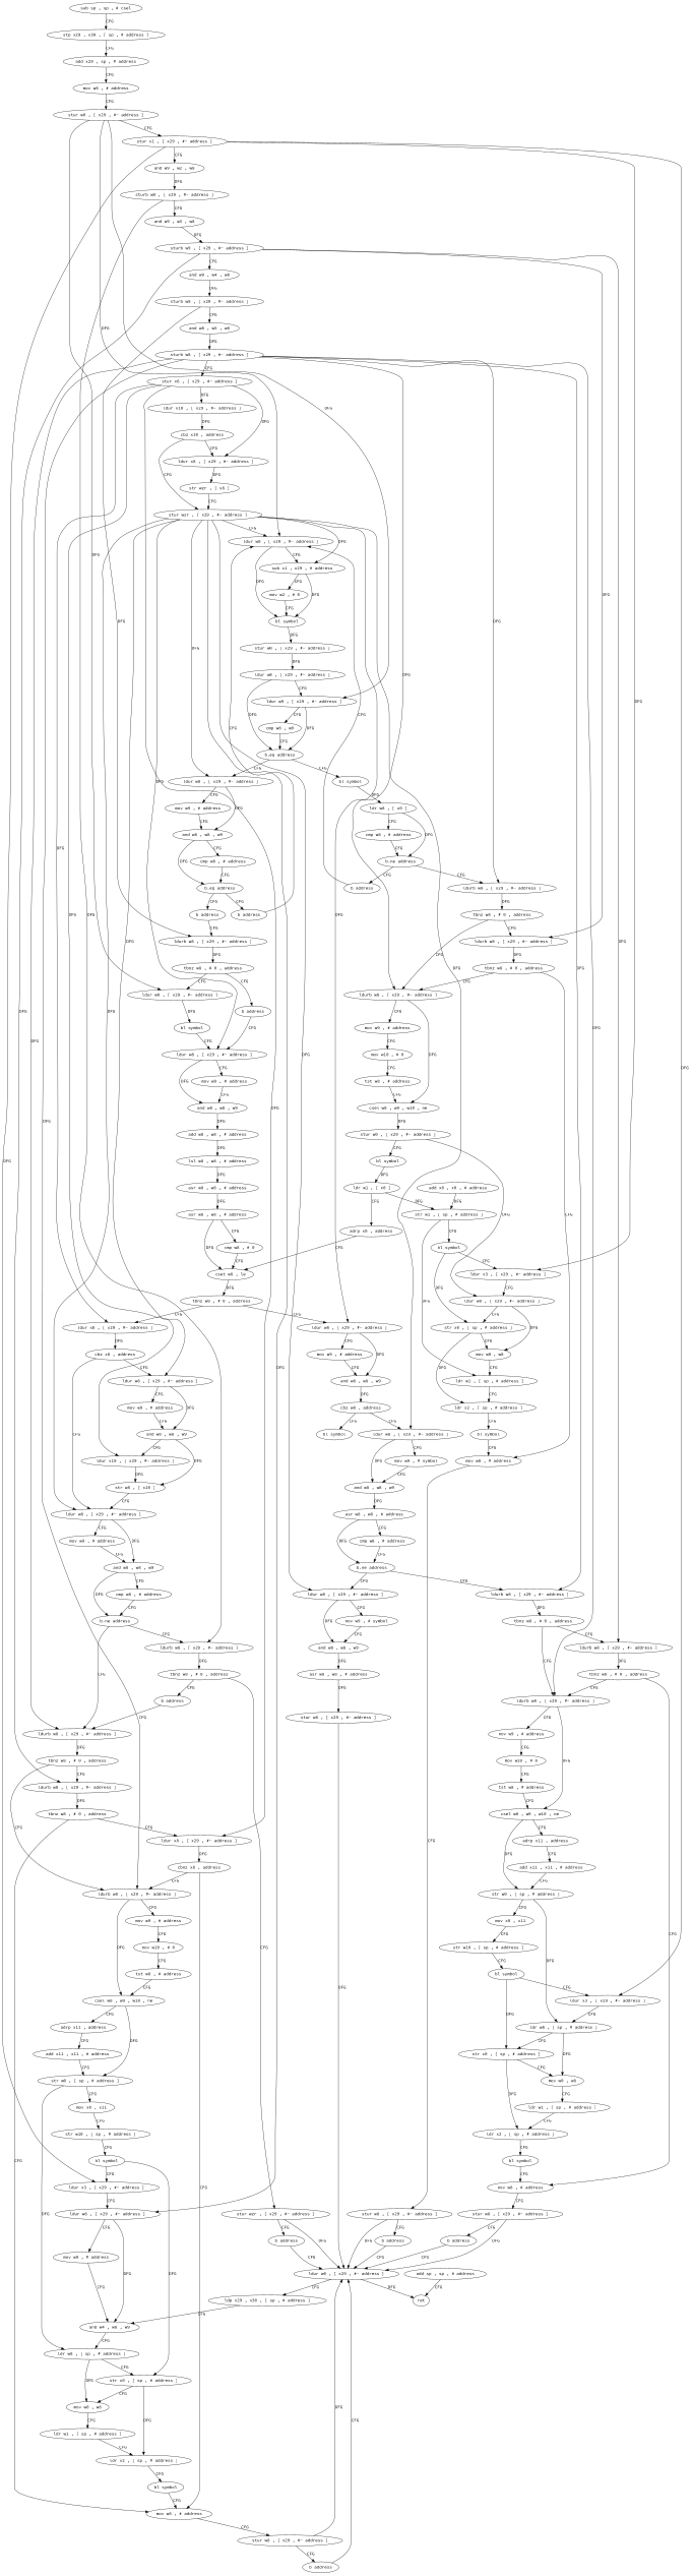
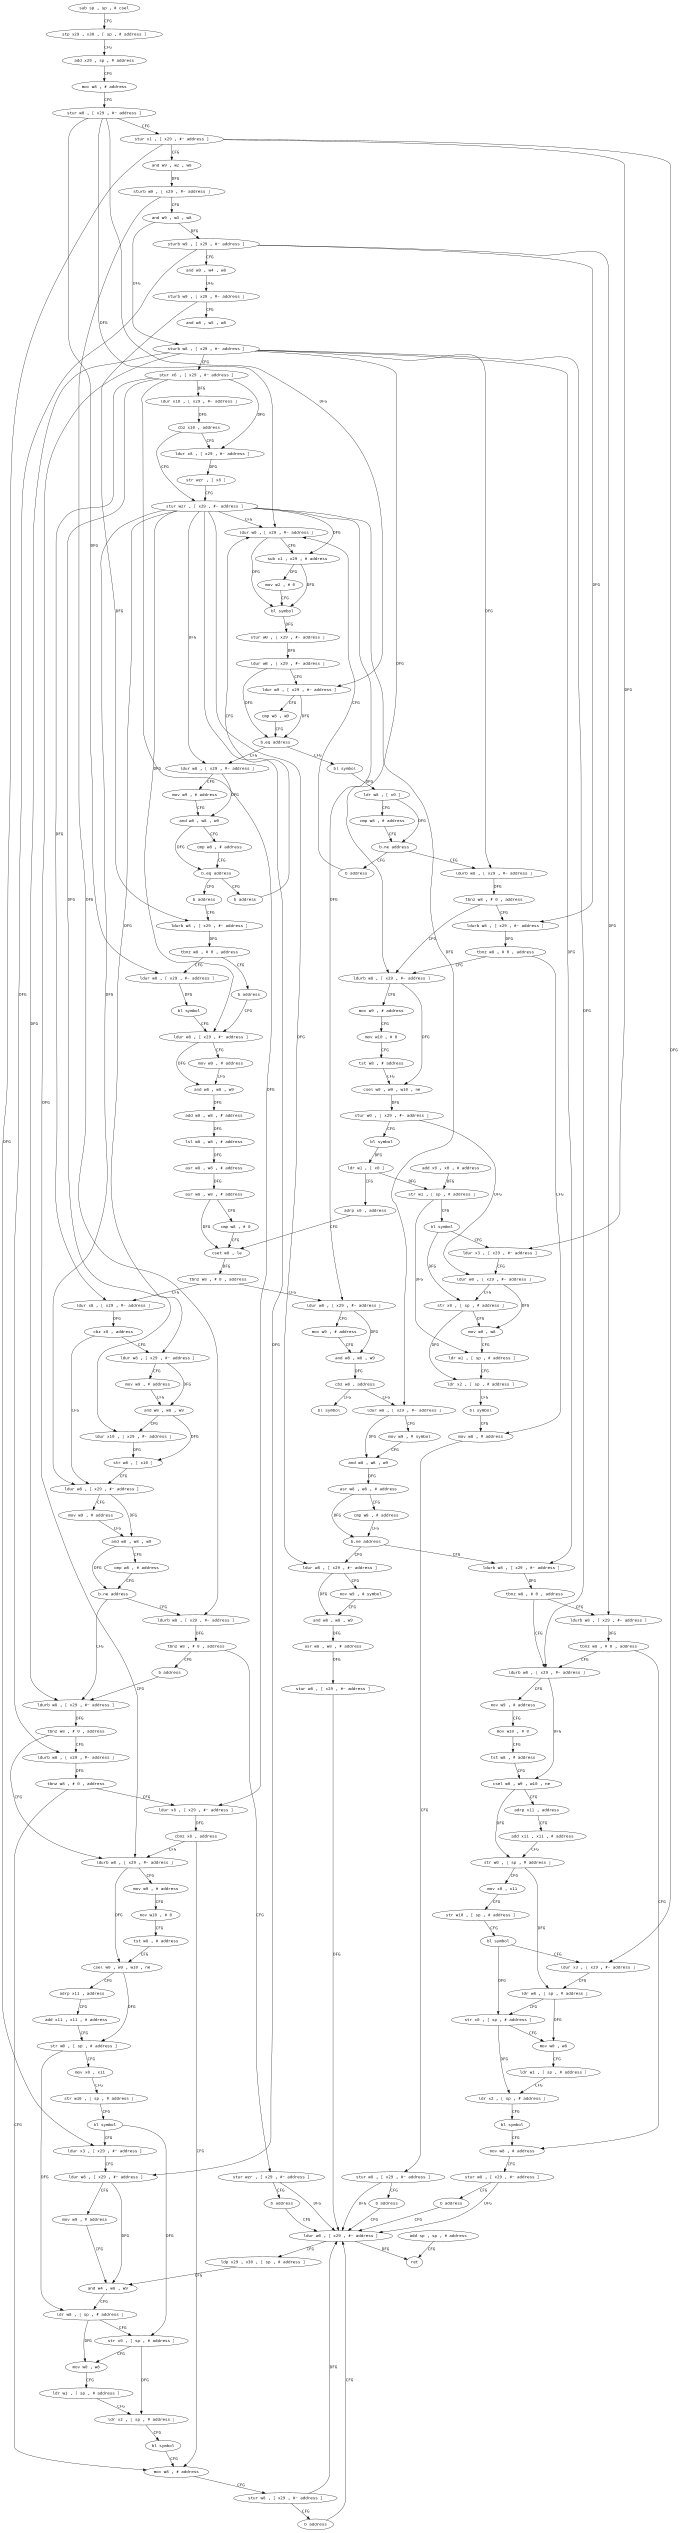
  digraph {
    fontname="Source Code Pro"
    node [fontname="Source Code Pro"]
    edge [fontname="Source Code Pro"]
    n1 [label="sub sp , sp , # csel"]
    n2 [label="stp x29 , x30 , [ sp , # address ]"]
    n3 [label="add x29 , sp , # address"]
    n4 [label="mov w8 , # address"]
    n5 [label="stur w0 , [ x29 , #- address ]"]
    n6 [label="stur x1 , [ x29 , #- address ]"]
    n7 [label="ldur w0 , [ x29 , #- address ]"]
    n8 [label="ldur w9 , [ x29 , #- address ]"]
    n9 [label="ldur w0 , [ x29 , #- address ]"]
    n10 [label="and w9 , w2 , w8"]
    n11 [label="ldur x3 , [ x29 , #- address ]"]
    n12 [label="ldur x3 , [ x29 , #- address ]"]
    n13 [label="ldur x3 , [ x29 , #- address ]"]
    n14 [label="sub x1 , x29 , # address"]
    n15 [label="bl symbol"]
    n16 [label="b.eq address"]
    n17 [label="cmp w8 , w9"]
    n18 [label="bl symbol"]
    n19 [label="sturb w9 , [ x29 , #- address ]"]
    n20 [label="ldur w8 , [ x29 , #- address ]"]
    n21 [label="ldr w8 , [ sp , # address ]"]
    n22 [label="ldur w8 , [ x29 , #- address ]"]
    n23 [label="and w9 , w3 , w8"]
    n24 [label="ldurb w8 , [ x29 , #- address ]"]
    n25 [label="sturb w9 , [ x29 , #- address ]"]
    n26 [label="tbnz w8 , # 0 , address"]
    n27 [label="and w9 , w4 , w8"]
    n28 [label="ldurb w8 , [ x29 , #- address ]"]
    n29 [label="ldurb w8 , [ x29 , #- address ]"]
    n30 [label="ldurb w8 , [ x29 , #- address ]"]
    n31 [label="sturb w9 , [ x29 , #- address ]"]
    n32 [label="tbnz w8 , # 0 , address"]
    n33 [label="tbnz w8 , # 0 , address"]
    n34 [label="tbnz w8 , # 0 , address"]
    n35 [label="and w8 , w5 , w8"]
    n36 [label="ldurb w8 , [ x29 , #- address ]"]
    n37 [label="sturb w8 , [ x29 , #- address ]"]
    n38 [label="tbnz w8 , # 0 , address"]
    n39 [label="stur x6 , [ x29 , #- address ]"]
    n40 [label="ldurb w8 , [ x29 , #- address ]"]
    n41 [label="ldurb w8 , [ x29 , #- address ]"]
    n42 [label="ldurb w8 , [ x29 , #- address ]"]
    n43 [label="ldurb w8 , [ x29 , #- address ]"]
    n44 [label="ldurb w8 , [ x29 , #- address ]"]
    n45 [label="ldurb w8 , [ x29 , #- address ]"]
    n46 [label="ldur x10 , [ x29 , #- address ]"]
    n47 [label="ldur x8 , [ x29 , #- address ]"]
    n48 [label="ldur x8 , [ x29 , #- address ]"]
    n49 [label="ldur x10 , [ x29 , #- address ]"]
    n50 [label="ldur x8 , [ x29 , #- address ]"]
    n51 [label="tbnz w8 , # 0 , address"]
    n52 [label="mov w9 , # address"]
    n53 [label="csel w0 , w9 , w10 , ne"]
    n54 [label="tbnz w8 , # 0 , address"]
    n55 [label="tbnz w8 , # 0 , address"]
    n56 [label="mov w9 , # address"]
    n57 [label="csel w0 , w9 , w10 , ne"]
    n58 [label="mov w9 , # address"]
    n59 [label="csel w0 , w9 , w10 , ne"]
    n60 [label="cbz x10 , address"]
    n61 [label="str wzr , [ x8 ]"]
    n62 [label="cbz x8 , address"]
    n63 [label="str w8 , [ x10 ]"]
    n64 [label="cbnz x8 , address"]
    n65 [label="stur wzr , [ x29 , #- address ]"]
    n66 [label="ldur w8 , [ x29 , #- address ]"]
    n67 [label="ldur w8 , [ x29 , #- address ]"]
    n68 [label="ldur w8 , [ x29 , #- address ]"]
    n69 [label="ldur w8 , [ x29 , #- address ]"]
    n70 [label="ldur w8 , [ x29 , #- address ]"]
    n71 [label="ldur w8 , [ x29 , #- address ]"]
    n72 [label="ldur w8 , [ x29 , #- address ]"]
    n73 [label="mov w9 , # address"]
    n74 [label="and w8 , w8 , w9"]
    n75 [label="mov w2 , # 0"]
    n76 [label="mov w9 , # address"]
    n77 [label="and w8 , w8 , w9"]
    n78 [label="mov w9 , # address"]
    n79 [label="and w8 , w8 , w9"]
    n80 [label="mov w9 , # symbol"]
    n81 [label="and w8 , w8 , w9"]
    n82 [label="mov w9 , # address"]
    n83 [label="and w8 , w8 , w9"]
    n84 [label="mov w9 , # address"]
    n85 [label="and w8 , w8 , w9"]
    n86 [label="mov w9 , # symbol"]
    n87 [label="and w8 , w8 , w9"]
    n88 [label="mov w9 , # address"]
    n89 [label="and w4 , w8 , w9"]
    n90 [label="stur w0 , [ x29 , #- address ]"]
    n91 [label="cmp w8 , # address"]
    n92 [label="b.eq address"]
    n93 [label="b address"]
    n94 [label="b address"]
    n95 [label="bl symbol"]
    n96 [label="ldr w8 , [ x0 ]"]
    n97 [label="cmp w8 , # address"]
    n98 [label="b.ne address"]
    n99 [label="b address"]
    n100 [label="b address"]
    n101 [label="mov w10 , # 0"]
    n102 [label="stur w0 , [ x29 , #- address ]"]
    n103 [label="mov w8 , # address"]
    n104 [label="ldur w8 , [ x29 , #- address ]"]
    n105 [label="tst w8 , # address"]
    n106 [label="bl symbol"]
    n107 [label="ldr w1 , [ x0 ]"]
    n108 [label="str x0 , [ sp , # address ]"]
    n109 [label="mov w0 , w8"]
    n110 [label="adrp x0 , address"]
    n111 [label="str w1 , [ sp , # address ]"]
    n112 [label="cset w8 , le"]
    n113 [label="bl symbol"]
    n114 [label="ldr w1 , [ sp , # address ]"]
    n115 [label="add x0 , x0 , # address"]
    n116 [label="ldr x2 , [ sp , # address ]"]
    n117 [label="bl symbol"]
    n118 [label="stur w8 , [ x29 , #- address ]"]
    n119 [label="ldur w0 , [ x29 , #- address ]"]
    n120 [label="b address"]
    n121 [label="add w8 , w8 , # address"]
    n122 [label="ldp x29 , x30 , [ sp , # address ]"]
    n123 [label=ret]
    n124 [label="add sp , sp , # address"]
    n125 [label="cbz w8 , address"]
    n126 [label="bl symbol"]
    n127 [label="asr w8 , w8 , # address"]
    n128 [label="cmp w8 , # address"]
    n129 [label="b.ne address"]
    n130 [label="lsl w8 , w8 , # address"]
    n131 [label="asr w8 , w8 , # address"]
    n132 [label="asr w8 , w8 , # address"]
    n133 [label="cmp w8 , # 0"]
    n134 [label="tbnz w8 , # 0 , address"]
    n135 [label="cmp w8 , # address"]
    n136 [label="b.ne address"]
    n137 [label="asr w8 , w8 , # address"]
    n138 [label="stur wzr , [ x29 , #- address ]"]
    n139 [label="b address"]
    n140 [label="stur w8 , [ x29 , #- address ]"]
    n141 [label="mov w10 , # 0"]
    n142 [label="adrp x11 , address"]
    n143 [label="str w0 , [ sp , # address ]"]
    n144 [label="mov w8 , # address"]
    n145 [label="mov w10 , # 0"]
    n146 [label="adrp x11 , address"]
    n147 [label="str w0 , [ sp , # address ]"]
    n148 [label="mov w8 , # address"]
    n149 [label="b address"]
    n150 [label="tst w8 , # address"]
    n151 [label="add x11 , x11 , # address"]
    n152 [label="mov x0 , x11"]
    n153 [label="str w10 , [ sp , # address ]"]
    n154 [label="str x0 , [ sp , # address ]"]
    n155 [label="mov w0 , w8"]
    n156 [label="bl symbol"]
    n157 [label="ldr x2 , [ sp , # address ]"]
    n158 [label="ldr w1 , [ sp , # address ]"]
    n159 [label="bl symbol"]
    n160 [label="stur w8 , [ x29 , #- address ]"]
    n161 [label="b address"]
    n162 [label="tst w8 , # address"]
    n163 [label="add x11 , x11 , # address"]
    n164 [label="mov x0 , x11"]
    n165 [label="ldr w8 , [ sp , # address ]"]
    n166 [label="str w10 , [ sp , # address ]"]
    n167 [label="str x0 , [ sp , # address ]"]
    n168 [label="mov w0 , w8"]
    n169 [label="bl symbol"]
    n170 [label="ldr x2 , [ sp , # address ]"]
    n171 [label="ldr w1 , [ sp , # address ]"]
    n172 [label="bl symbol"]
    n173 [label="stur w8 , [ x29 , #- address ]"]
    n174 [label="b address"]
    n1 -> n2 [label=CFG]
    n2 -> n3 [label=CFG]
    n3 -> n4 [label=CFG]
    n4 -> n5 [label=CFG]
    n5 -> n6 [label=CFG]
    n5 -> n7 [label=DFG]
    n5 -> n8 [label=DFG]
    n5 -> n9 [label=DFG]
    n6 -> n10 [label=CFG]
    n6 -> n11 [label=DFG]
    n6 -> n12 [label=DFG]
    n6 -> n13 [label=DFG]
    n7 -> n14 [label=CFG]
    n7 -> n15 [label=DFG]
    n8 -> n16 [label=DFG]
    n8 -> n17 [label=CFG]
    n9 -> n18 [label=DFG]
    n10 -> n19 [label=DFG]
    n11 -> n20 [label=CFG]
    n12 -> n21 [label=CFG]
    n13 -> n22 [label=CFG]
    n14 -> n15 [label=DFG]
    n14 -> n75 [label=CFG]
    n15 -> n90 [label=DFG]
    n16 -> n66 [label=CFG]
    n16 -> n95 [label=CFG]
    n17 -> n16 [label=CFG]
    n18 -> n67 [label=CFG]
    n19 -> n23 [label=CFG]
    n19 -> n24 [label=DFG]
    n20 -> n108 [label=CFG]
    n20 -> n109 [label=DFG]
    n21 -> n154 [label=CFG]
    n21 -> n155 [label=DFG]
    n22 -> n88 [label=CFG]
    n22 -> n89 [label=DFG]
    n23 -> n25 [label=DFG]
    n24 -> n26 [label=DFG]
    n25 -> n27 [label=CFG]
    n25 -> n28 [label=DFG]
    n25 -> n29 [label=DFG]
    n25 -> n30 [label=DFG]
    n26 -> n138 [label=CFG]
    n26 -> n139 [label=CFG]
    n27 -> n31 [label=DFG]
    n28 -> n32 [label=DFG]
    n29 -> n33 [label=DFG]
    n30 -> n34 [label=DFG]
    n31 -> n35 [label=CFG]
    n31 -> n36 [label=DFG]
    n32 -> n41 [label=CFG]
    n32 -> n103 [label=CFG]
    n33 -> n44 [label=CFG]
    n33 -> n144 [label=CFG]
    n34 -> n50 [label=CFG]
    n34 -> n148 [label=CFG]
-   n35 -> n37 [label=DFG]
+   n23 -> n37 [label=DFG]
    n36 -> n38 [label=DFG]
    n37 -> n39 [label=CFG]
    n37 -> n40 [label=DFG]
    n37 -> n41 [label=DFG]
    n37 -> n42 [label=DFG]
    n37 -> n43 [label=DFG]
    n37 -> n44 [label=DFG]
    n37 -> n45 [label=DFG]
    n38 -> n9 [label=CFG]
    n38 -> n100 [label=CFG]
    n39 -> n46 [label=DFG]
    n39 -> n47 [label=DFG]
    n39 -> n48 [label=DFG]
    n39 -> n49 [label=DFG]
    n39 -> n50 [label=DFG]
    n40 -> n51 [label=DFG]
    n41 -> n52 [label=CFG]
    n41 -> n53 [label=DFG]
    n42 -> n54 [label=DFG]
    n43 -> n55 [label=DFG]
    n44 -> n56 [label=CFG]
    n44 -> n57 [label=DFG]
    n45 -> n58 [label=CFG]
    n45 -> n59 [label=DFG]
    n46 -> n60 [label=DFG]
    n47 -> n61 [label=DFG]
    n48 -> n62 [label=DFG]
    n49 -> n63 [label=DFG]
    n50 -> n64 [label=DFG]
    n51 -> n28 [label=CFG]
    n51 -> n41 [label=CFG]
    n52 -> n101 [label=CFG]
    n53 -> n102 [label=DFG]
    n54 -> n29 [label=CFG]
    n54 -> n44 [label=CFG]
    n55 -> n30 [label=CFG]
    n55 -> n45 [label=CFG]
    n56 -> n141 [label=CFG]
    n57 -> n142 [label=CFG]
    n57 -> n143 [label=DFG]
    n58 -> n145 [label=CFG]
    n59 -> n146 [label=CFG]
    n59 -> n147 [label=DFG]
    n60 -> n47 [label=CFG]
    n60 -> n65 [label=CFG]
    n61 -> n65 [label=CFG]
    n62 -> n70 [label=CFG]
    n62 -> n71 [label=CFG]
    n63 -> n70 [label=CFG]
    n64 -> n45 [label=CFG]
    n64 -> n148 [label=CFG]
    n65 -> n7 [label=CFG]
    n65 -> n14 [label=DFG]
    n65 -> n22 [label=DFG]
    n65 -> n66 [label=DFG]
    n65 -> n67 [label=DFG]
    n65 -> n68 [label=DFG]
    n65 -> n69 [label=DFG]
    n65 -> n70 [label=DFG]
    n65 -> n71 [label=DFG]
    n65 -> n72 [label=DFG]
    n66 -> n73 [label=CFG]
    n66 -> n74 [label=DFG]
    n67 -> n76 [label=CFG]
    n67 -> n77 [label=DFG]
    n68 -> n78 [label=CFG]
    n68 -> n79 [label=DFG]
    n69 -> n80 [label=CFG]
    n69 -> n81 [label=DFG]
    n70 -> n82 [label=CFG]
    n70 -> n83 [label=DFG]
    n71 -> n84 [label=CFG]
    n71 -> n85 [label=DFG]
    n72 -> n86 [label=CFG]
    n72 -> n87 [label=DFG]
    n73 -> n74 [label=CFG]
    n74 -> n91 [label=CFG]
    n74 -> n92 [label=DFG]
    n75 -> n15 [label=CFG]
    n76 -> n77 [label=CFG]
    n77 -> n121 [label=DFG]
    n78 -> n79 [label=CFG]
    n79 -> n125 [label=DFG]
    n80 -> n81 [label=CFG]
    n81 -> n127 [label=DFG]
    n82 -> n83 [label=CFG]
    n83 -> n128 [label=CFG]
    n83 -> n129 [label=DFG]
    n84 -> n85 [label=CFG]
    n85 -> n49 [label=CFG]
    n85 -> n63 [label=DFG]
    n86 -> n87 [label=CFG]
    n87 -> n137 [label=DFG]
    n88 -> n89 [label=CFG]
    n89 -> n165 [label=CFG]
    n90 -> n104 [label=DFG]
    n91 -> n92 [label=CFG]
    n92 -> n93 [label=CFG]
    n92 -> n94 [label=CFG]
    n93 -> n7 [label=CFG]
    n94 -> n36 [label=CFG]
    n95 -> n96 [label=DFG]
    n96 -> n97 [label=CFG]
    n96 -> n98 [label=DFG]
    n97 -> n98 [label=CFG]
    n98 -> n40 [label=CFG]
    n98 -> n99 [label=CFG]
    n99 -> n7 [label=CFG]
    n100 -> n67 [label=CFG]
    n101 -> n105 [label=CFG]
    n102 -> n20 [label=DFG]
    n102 -> n106 [label=CFG]
    n103 -> n118 [label=CFG]
    n104 -> n8 [label=CFG]
    n104 -> n16 [label=DFG]
    n105 -> n53 [label=CFG]
    n106 -> n107 [label=DFG]
    n107 -> n110 [label=CFG]
    n107 -> n111 [label=DFG]
    n108 -> n109 [label=CFG]
    n108 -> n116 [label=DFG]
    n109 -> n114 [label=CFG]
    n110 -> n112 [label=CFG]
    n111 -> n113 [label=CFG]
    n111 -> n114 [label=DFG]
    n112 -> n134 [label=DFG]
    n113 -> n11 [label=CFG]
    n113 -> n108 [label=DFG]
    n114 -> n116 [label=CFG]
    n115 -> n111 [label=DFG]
    n116 -> n117 [label=CFG]
    n117 -> n103 [label=CFG]
    n118 -> n119 [label=DFG]
    n118 -> n120 [label=CFG]
    n119 -> n122 [label=CFG]
    n119 -> n123 [label=DFG]
    n120 -> n119 [label=CFG]
    n121 -> n130 [label=DFG]
    n122 -> n89 [label=CFG]
    n124 -> n123 [label=CFG]
    n125 -> n69 [label=CFG]
    n125 -> n126 [label=CFG]
    n127 -> n135 [label=CFG]
    n127 -> n136 [label=DFG]
    n128 -> n129 [label=CFG]
    n129 -> n24 [label=CFG]
    n129 -> n43 [label=CFG]
    n130 -> n131 [label=DFG]
    n131 -> n132 [label=DFG]
    n132 -> n112 [label=DFG]
    n132 -> n133 [label=CFG]
    n133 -> n112 [label=CFG]
    n134 -> n48 [label=CFG]
    n134 -> n68 [label=CFG]
    n135 -> n136 [label=CFG]
    n136 -> n42 [label=CFG]
    n136 -> n72 [label=CFG]
    n137 -> n140 [label=DFG]
    n138 -> n119 [label=DFG]
    n138 -> n149 [label=CFG]
    n139 -> n43 [label=CFG]
    n140 -> n119 [label=DFG]
    n141 -> n150 [label=CFG]
    n142 -> n151 [label=CFG]
    n143 -> n21 [label=DFG]
    n143 -> n152 [label=CFG]
    n144 -> n160 [label=CFG]
    n145 -> n162 [label=CFG]
    n146 -> n163 [label=CFG]
    n147 -> n164 [label=CFG]
    n147 -> n165 [label=DFG]
    n148 -> n173 [label=CFG]
    n149 -> n119 [label=CFG]
    n150 -> n57 [label=CFG]
    n151 -> n143 [label=CFG]
    n152 -> n153 [label=CFG]
    n153 -> n156 [label=CFG]
    n154 -> n155 [label=CFG]
    n154 -> n157 [label=DFG]
    n155 -> n158 [label=CFG]
    n156 -> n12 [label=CFG]
    n156 -> n154 [label=DFG]
    n157 -> n159 [label=CFG]
    n158 -> n157 [label=CFG]
    n159 -> n144 [label=CFG]
    n160 -> n119 [label=DFG]
    n160 -> n161 [label=CFG]
    n161 -> n119 [label=CFG]
    n162 -> n59 [label=CFG]
    n163 -> n147 [label=CFG]
    n164 -> n166 [label=CFG]
    n165 -> n167 [label=CFG]
    n165 -> n168 [label=DFG]
    n166 -> n169 [label=CFG]
    n167 -> n168 [label=CFG]
    n167 -> n170 [label=DFG]
    n168 -> n171 [label=CFG]
    n169 -> n13 [label=CFG]
    n169 -> n167 [label=DFG]
    n170 -> n172 [label=CFG]
    n171 -> n170 [label=CFG]
    n172 -> n148 [label=CFG]
    n173 -> n119 [label=DFG]
    n173 -> n174 [label=CFG]
    n174 -> n119 [label=CFG]
  }
